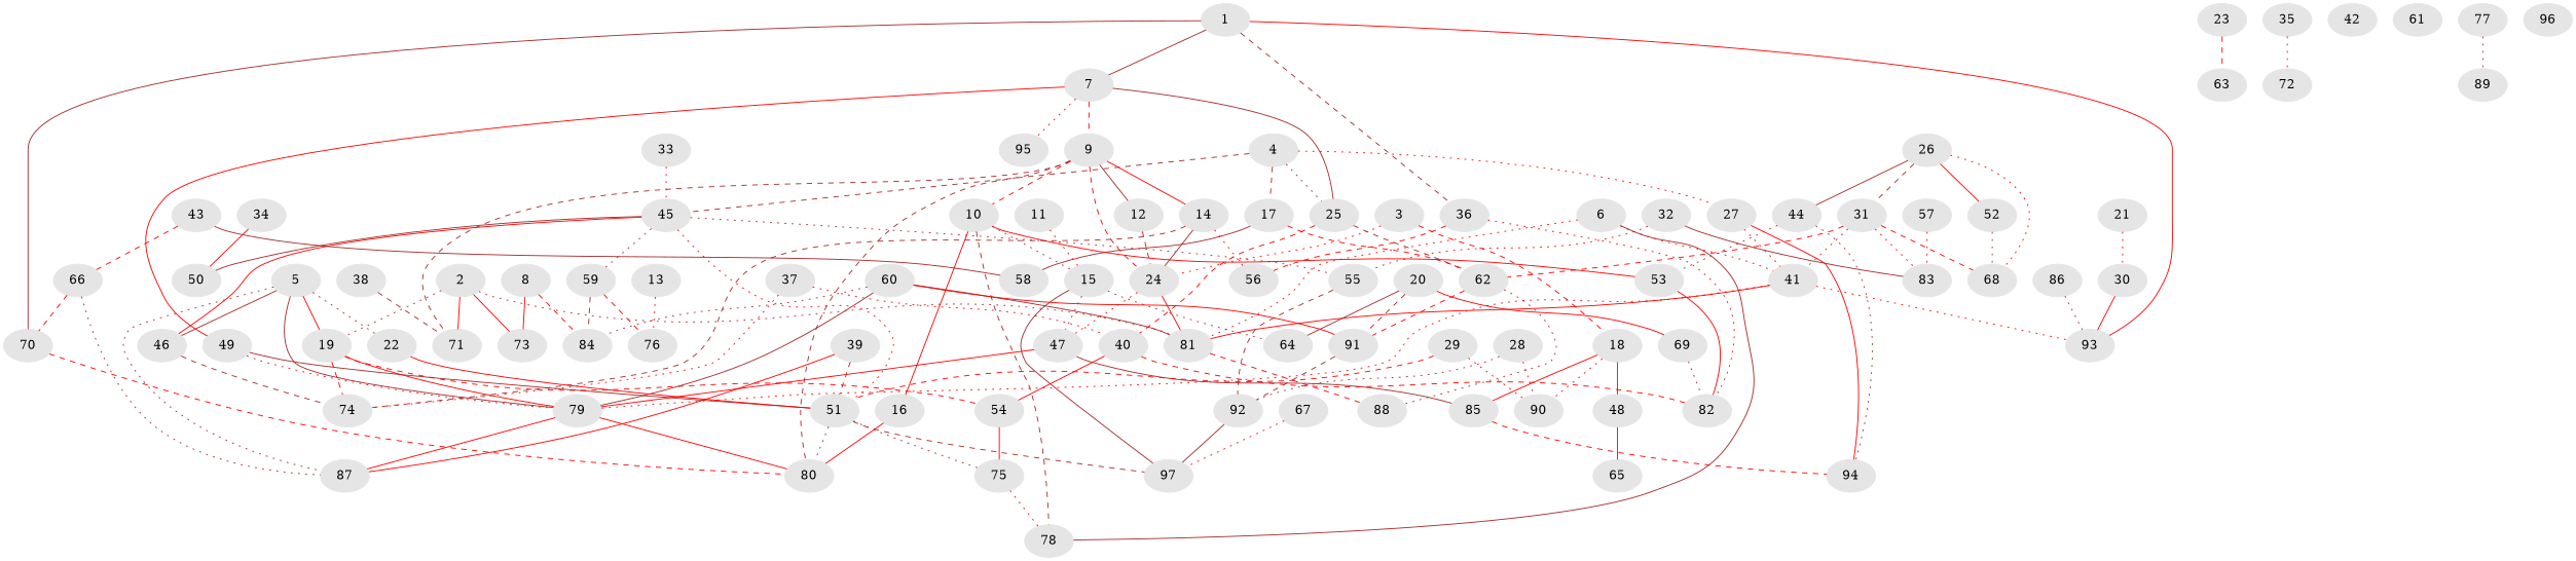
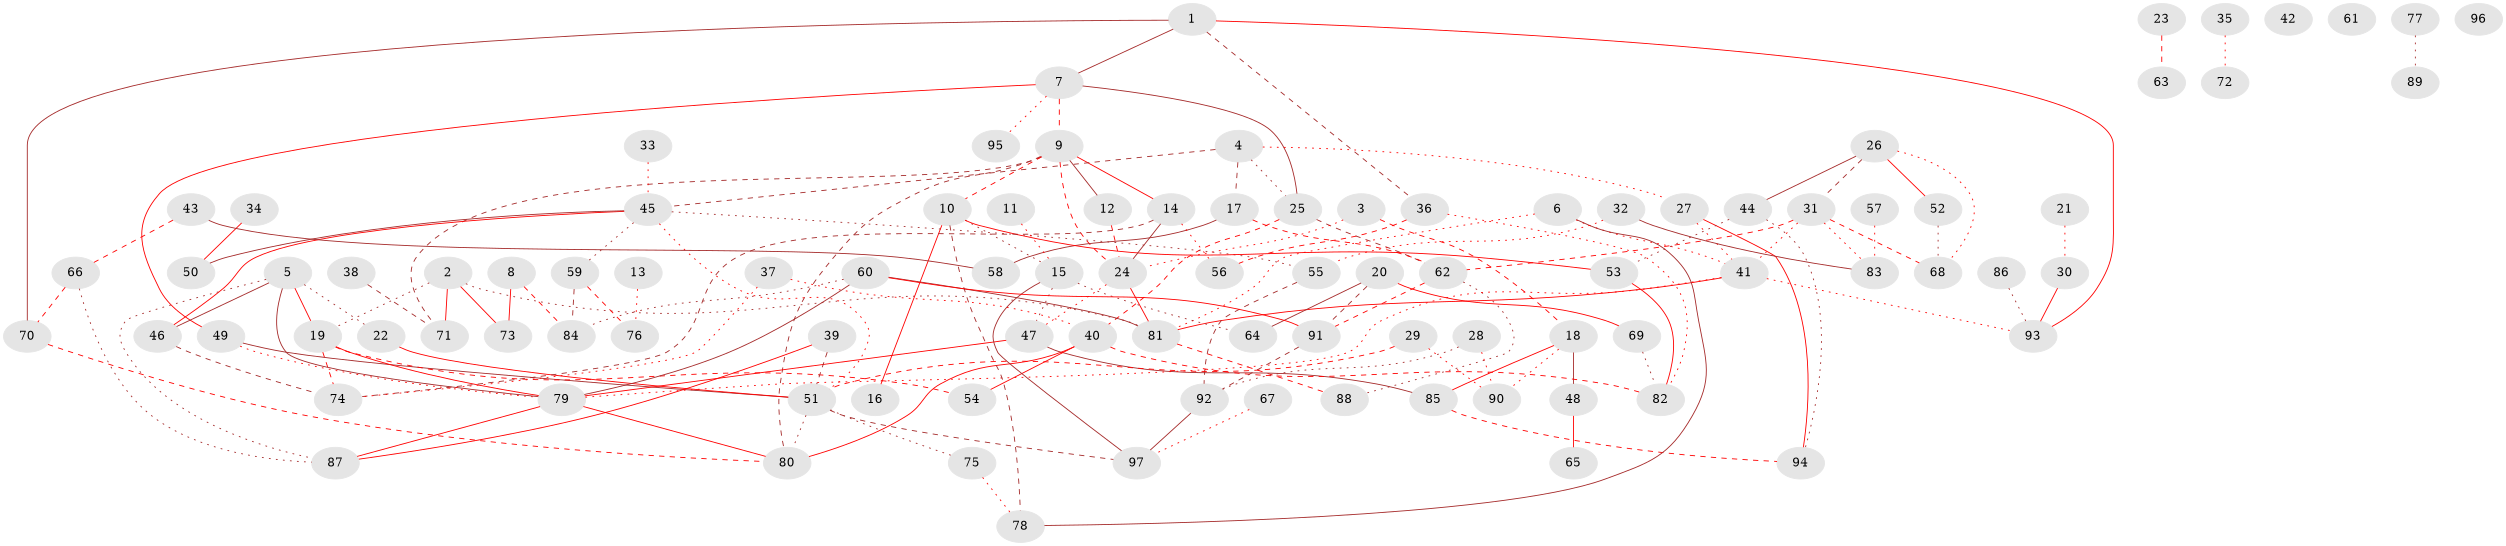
  graph {
    node [color=gray90 style=filled]
    edge [color=red style=dotted]
    1
    7
    36
    70
    93
    25
    9
    49
    95
    56
    82
    80
    2
    19
    71
    73
    81
    79
    74
    54
    88
    3
    18
    24
    48
    85
    90
    47
    4
    17
    27
    45
    62
    58
    40
    41
    94
    46
    51
    55
    50
    59
    5
    22
    87
    6
    78
    10
    12
    14
    8
    84
    15
    16
    53
    64
    97
    91
    11
    13
    76
    65
    75
    20
    69
    92
    21
    30
    23
    63
    26
    31
    44
    52
    68
    83
    28
    29
    32
    33
    34
    35
    72
    37
    38
    39
    42
    43
    66
    57
    60
    61
    67
    77
    89
    86
    96
    1 -- 7 [color=brown style=solid]
    1 -- 36 [color=brown style=dashed]
    1 -- 70 [color=brown style=solid]
    1 -- 93 [style=solid]
    7 -- 25 [color=brown style=solid]
    7 -- 9 [style=dashed]
    7 -- 49 [style=solid]
    7 -- 95
    36 -- 56 [style=dashed]
    36 -- 82
    70 -- 80 [style=dashed]
    25 -- 62 [color=brown style=dashed]
    25 -- 40 [style=dashed]
    9 -- 80 [color=brown style=dashed]
    9 -- 71 [color=brown style=dashed]
    9 -- 24 [style=dashed]
    9 -- 10 [style=dashed]
    9 -- 12 [color=brown style=solid]
    9 -- 14 [style=solid]
    49 -- 79
    49 -- 51 [color=brown style=solid]
    2 -- 19 [color=brown]
    2 -- 71 [style=solid]
    2 -- 73 [style=solid]
    2 -- 81 [color=brown]
    19 -- 79 [style=solid]
    19 -- 74 [style=dashed]
    19 -- 54 [style=dashed]
    81 -- 88 [style=dashed]
    79 -- 80 [style=solid]
    79 -- 87 [style=solid]
-   54 -- 75 [style=solid]
    3 -- 18 [style=dashed]
    3 -- 24
    18 -- 48 [color=brown style=solid]
    18 -- 85 [style=solid]
    18 -- 90
    24 -- 81 [style=solid]
    24 -- 47
    48 -- 65 [style=solid]
    85 -- 94 [style=dashed]
    47 -- 79 [style=solid]
    47 -- 85 [color=brown style=solid]
    4 -- 25 [color=brown]
    4 -- 17 [color=brown style=dashed]
    4 -- 27
    4 -- 45 [color=brown style=dashed]
    17 -- 62 [style=dashed]
    17 -- 58 [color=brown style=solid]
    27 -- 41
    27 -- 94 [style=solid]
    45 -- 46 [style=solid]
    45 -- 51
    45 -- 55 [color=brown]
    45 -- 50 [color=brown style=solid]
    45 -- 59 [color=brown]
    62 -- 88 [color=brown]
    62 -- 91 [style=dashed]
    40 -- 82 [style=dashed]
    40 -- 54 [style=solid]
    41 -- 93
    41 -- 81 [style=solid]
    41 -- 79
    46 -- 74 [color=brown style=dashed]
    51 -- 80 [color=brown]
    51 -- 97 [color=brown style=dashed]
    51 -- 75 [color=brown]
    55 -- 92 [color=brown style=dashed]
    59 -- 84 [color=brown style=dashed]
    59 -- 76 [style=dashed]
    5 -- 19 [style=solid]
    5 -- 79 [color=brown style=solid]
    5 -- 46 [color=brown style=solid]
    5 -- 22 [color=brown]
    5 -- 87 [color=brown]
    22 -- 51 [style=solid]
    6 -- 81
    6 -- 41
    6 -- 78 [color=brown style=solid]
    10 -- 78 [color=brown style=dashed]
    10 -- 15 [color=brown]
    10 -- 16 [style=solid]
    10 -- 53 [style=solid]
    12 -- 24 [style=dashed]
    14 -- 56
    14 -- 74 [color=brown style=dashed]
    14 -- 24 [color=brown style=solid]
    8 -- 73 [style=solid]
    8 -- 84 [style=dashed]
    15 -- 47 [color=brown]
    15 -- 64 [color=brown]
    15 -- 97 [color=brown style=solid]
-   16 -- 80 [style=solid]
+   40 -- 80 [style=solid]
    53 -- 82 [style=solid]
    91 -- 92 [color=brown style=dashed]
    11 -- 15
    13 -- 76
    75 -- 78
    20 -- 64 [color=brown style=solid]
    20 -- 91 [color=brown style=dashed]
    20 -- 69 [style=solid]
    69 -- 82 [color=brown]
    92 -- 97 [color=brown style=solid]
    21 -- 30
    30 -- 93 [style=solid]
    23 -- 63 [style=dashed]
    26 -- 31 [color=brown style=dashed]
    26 -- 44 [color=brown style=solid]
    26 -- 52 [style=solid]
    26 -- 68
    31 -- 62 [style=dashed]
    31 -- 41
    31 -- 68 [style=dashed]
    31 -- 83
    44 -- 94 [color=brown]
    44 -- 53 [color=brown]
    52 -- 68 [color=brown]
    28 -- 90
    28 -- 92 [color=brown]
    29 -- 90
    29 -- 51 [style=dashed]
    32 -- 55
    32 -- 83 [color=brown style=solid]
    33 -- 45
    34 -- 50 [style=solid]
    35 -- 72
    37 -- 74
    37 -- 40
    38 -- 71 [color=brown style=dashed]
    39 -- 51 [color=brown style=dashed]
    39 -- 87 [style=solid]
    43 -- 58 [color=brown style=solid]
    43 -- 66 [style=dashed]
    66 -- 70 [style=dashed]
    66 -- 87 [color=brown]
    57 -- 83
    60 -- 81 [color=brown style=solid]
    60 -- 79 [color=brown style=solid]
    60 -- 84 [color=brown]
    60 -- 91 [style=solid]
    67 -- 97
    77 -- 89 [color=brown]
    86 -- 93 [color=brown]
  }
